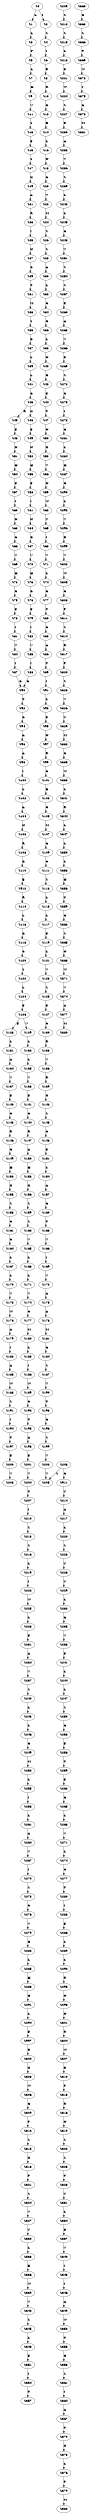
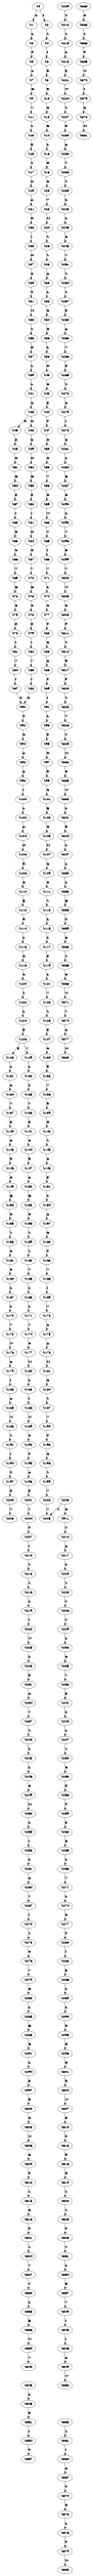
  strict digraph {
    S0
    S1
    S2
    S3
    S4
    S5
    S6
    S7
    S8
    S9
    S10
    S11
    S12
    S13
    S14
    S15
    S16
    S17
    S18
    S19
    S20
    S21
    S22
    S23
    S24
    S25
    S26
    S27
    S28
    S29
    S30
    S31
    S32
    S33
    S34
    S35
    S36
    S37
    S38
    S39
    S40
    S41
    S42
    S43
    S44
    S45
    S46
    S47
    S48
    S49
    S50
    S51
    S52
    S53
    S54
    S55
    S56
    S57
    S58
    S59
    S60
    S61
    S62
    S63
    S64
    S65
    S66
    S67
    S68
    S69
    S70
    S71
    S72
    S73
    S74
    S75
    S76
    S77
    S78
    S79
    S80
    S81
    S82
    S83
    S84
    S85
    S86
    S87
    S88
    S89
    S90
    S91
    S92
    S93
    S94
    S95
    S96
    S97
    S98
    S99
    S100
    S101
    S102
    S103
    S104
    S105
    S106
    S107
    S108
    S109
    S110
    S111
-   S112 [label=S912]
+   S112
    S113
    S114
    S115
    S116
    S117
    S118
    S119
    S120
    S121
    S122
    S123
    S124
    S125
    S126
    S127
    S128
    S129
    S130
    S131
    S132
    S133
    S134
    S135
    S136
    S137
    S138
    S139
    S140
    S141
    S142
    S143
    S144
    S145
    S146
    S147
    S148
    S149
    S150
    S151
    S152
    S153
    S154
    S155
    S156
    S157
    S158
    S159
    S160
    S161
    S162
    S163
    S164
    S165
    S166
    S167
    S168
    S169
    S170
    S171
    S172
    S173
    S174
    S175
    S176
    S177
    S178
    S179
    S180
    S181
    S182
    S183
    S184
    S185
    S186
    S187
    S188
    S189
    S190
    S191
    S192
    S193
    S194
    S195
    S196
    S197
    S198
    S199
    S200
    S201
    S202
    S203
    S204
    S205
    S207
    S210
    S208
    n210 [label=S911]
    S209
    S212
    S213
    S214
    S215
    S216
    S217
    S218
    S219
    S220
    S221
    S222
    S223
    S224
    S225
    S226
    S227
    S228
    S229
    S230
    S231
    S232
    S233
    S234
    S235
    S236
    S237
    S238
    S239
    S240
    S241
    S242
    S243
    S244
    S245
    S246
    S247
    S248
    S249
    S250
    S251
    S252
    S253
    S254
    S255
    S256
    S257
    S258
    S259
    S260
    S261
    S262
    S263
    S264
    S265
    S266
    S267
    S268
    S269
    S270
    S271
    S272
    S273
    S274
    S275
    S276
    S277
    S278
    S279
    S280
    S281
    S282
    S283
    S284
    S285
    S286
    S287
    S288
    S289
    S290
    S291
    S292
    S293
    S294
    S295
    S296
    n297 [label=S997]
    S298
    S299
    S300
    S301
    S302
    S303
    S304
    S305
    S306
    S307
    S308
    S309
    S310
    S311
    S312
    S313
    S314
    S315
    S316
    S317
    S318
    S319
    S320
    S321
    S322
    S323
    S324
    S325
    S326
    S327
    S328
    S329
    S330
    S331
    S332
    S333
    S334
    S335
    S336
    S337
    S338
    S339
    S340
    S341
    S342
    S343
    S344
    S345
    S346
    S347
    S348
    S349
    S350
    S351
    S352
    S353
    S354
-   S355
    S356
    S357
    S358
    S359
    S361
    S362
    S360
    S363
    S364
    S365
    S366
    S367
    S368
    S369
    S370
    S371
    S372
    S373
    S374
    S375
    S376
    S377
    S378
    S379
    S380
    S381
    S382
    S0 -> S1 [label=L]
    S0 -> S2 [label=I]
    S1 -> S3 [label=L]
    S2 -> S4 [label=S]
    S3 -> S5 [label=P]
    S4 -> S6 [label=I]
    S5 -> S7 [label=L]
    S6 -> S8 [label=R]
    S7 -> S9 [label=H]
    S8 -> S10 [label=R]
    S9 -> S11 [label=V]
    S10 -> S12 [label=K]
    S11 -> S13 [label=S]
    S12 -> S14 [label=E]
    S13 -> S15 [label=F]
    S14 -> S16 [label=L]
    S15 -> S17 [label=S]
    S16 -> S18 [label=N]
    S17 -> S19 [label=K]
    S18 -> S20 [label=C]
    S19 -> S21 [label=A]
    S20 -> S22 [label=V]
    S21 -> S23 [label=R]
    S22 -> S24 [label=M]
    S23 -> S25 [label=I]
    S24 -> S26 [label=S]
    S25 -> S27 [label=N]
    S26 -> S28 [label=S]
    S27 -> S29 [label=C]
    S28 -> S30 [label=A]
    S29 -> S31 [label=T]
    S30 -> S32 [label=L]
    S31 -> S33 [label=M]
    S32 -> S34 [label=G]
    S33 -> S35 [label=S]
    S34 -> S36 [label=Q]
    S35 -> S37 [label=D]
    S36 -> S38 [label=L]
    S37 -> S39 [label=L]
    S38 -> S40 [label=N]
    S39 -> S41 [label=L]
    S40 -> S42 [label=Q]
    S41 -> S43 [label=G]
    S42 -> S44 [label=F]
    S43 -> S45 [label=R]
    S43 -> S46 [label=K]
    S44 -> S47 [label=T]
    S45 -> S48 [label=F]
    S46 -> S49 [label=F]
    S47 -> S50 [label=N]
    S48 -> S51 [label=N]
    S49 -> S52 [label=N]
    S50 -> S53 [label=K]
    S51 -> S54 [label=H]
    S52 -> S55 [label=H]
    S53 -> S56 [label=V]
    S54 -> S57 [label=F]
    S55 -> S58 [label=F]
    S56 -> S59 [label=N]
    S57 -> S60 [label=I]
    S58 -> S61 [label=I]
    S59 -> S62 [label=W]
    S60 -> S63 [label=N]
    S61 -> S64 [label=N]
    S62 -> S65 [label=Y]
    S63 -> S66 [label=G]
    S64 -> S67 [label=Q]
    S65 -> S68 [label=I]
    S66 -> S69 [label=V]
    S67 -> S70 [label=V]
    S68 -> S71 [label=V]
    S69 -> S72 [label=H]
    S70 -> S73 [label=H]
    S71 -> S74 [label=L]
    S72 -> S75 [label=G]
    S73 -> S76 [label=G]
    S74 -> S77 [label=G]
    S75 -> S78 [label=F]
    S76 -> S79 [label=F]
    S77 -> S80 [label=T]
    S78 -> S81 [label=I]
    S79 -> S82 [label=I]
    S80 -> S83 [label=G]
    S81 -> S84 [label=V]
    S82 -> S85 [label=V]
    S83 -> S86 [label=A]
    S84 -> S87 [label=I]
    S85 -> S88 [label=I]
    S86 -> S89 [label=T]
    S87 -> S90 [label=G]
    S88 -> S90 [label=G]
    S89 -> S91 [label=I]
    S90 -> S92 [label=T]
    S91 -> S93 [label=L]
    S92 -> S94 [label=G]
    S93 -> S95 [label=F]
    S94 -> S96 [label=A]
    S95 -> S97 [label=N]
    S96 -> S98 [label=A]
    S97 -> S99 [label=R]
    S98 -> S100 [label=I]
    S99 -> S101 [label=G]
    S100 -> S102 [label=L]
    S101 -> S103 [label=E]
    S102 -> S104 [label=A]
    S103 -> S105 [label=Q]
    S104 -> S106 [label=N]
    S105 -> S107 [label=M]
    S106 -> S108 [label=R]
    S107 -> S109 [label=G]
    S108 -> S110 [label=G]
    S109 -> S111 [label=C]
    S110 -> S112 [label=E]
    S111 -> S113 [label=S]
    S112 -> S114 [label=R]
    S113 -> S115 [label=L]
    S114 -> S116 [label=L]
    S115 -> S117 [label=L]
    S116 -> S118 [label=G]
    S117 -> S119 [label=F]
    S118 -> S120 [label=C]
    S119 -> S121 [label=L]
    S120 -> S122 [label=S]
    S121 -> S123 [label=V]
    S122 -> S124 [label=L]
    S123 -> S125 [label=S]
    S124 -> S126 [label=F]
    S125 -> S127 [label=F]
    S126 -> S128 [label=F]
    S126 -> S129 [label=V]
    S127 -> S130 [label=C]
    S128 -> S131 [label=L]
    S129 -> S132 [label=L]
    S130 -> S133 [label=R]
    S131 -> S134 [label=A]
    S132 -> S135 [label=L]
    S133 -> S136 [label=V]
    S134 -> S137 [label=V]
    S135 -> S138 [label=V]
    S136 -> S139 [label=R]
    S137 -> S140 [label=F]
    S138 -> S141 [label=F]
    S139 -> S142 [label=K]
    S140 -> S143 [label=C]
    S141 -> S144 [label=C]
    S142 -> S145 [label=S]
    S143 -> S146 [label=R]
    S144 -> S147 [label=R]
    S145 -> S148 [label=C]
    S146 -> S149 [label=G]
    S147 -> S150 [label=A]
    S148 -> S151 [label=F]
    S149 -> S152 [label=H]
    S150 -> S153 [label=H]
    S151 -> S154 [label=L]
    S152 -> S155 [label=K]
    S153 -> S156 [label=K]
    S154 -> S157 [label=A]
    S155 -> S158 [label=S]
    S156 -> S159 [label=S]
    S157 -> S160 [label=G]
    S158 -> S161 [label=C]
    S159 -> S162 [label=S]
    S160 -> S163 [label=T]
    S161 -> S164 [label=C]
    S162 -> S165 [label=V]
    S163 -> S166 [label=V]
    S164 -> S167 [label=L]
    S165 -> S168 [label=L]
    S166 -> S169 [label=I]
    S167 -> S170 [label=L]
    S168 -> S171 [label=L]
    S169 -> S172 [label=V]
    S170 -> S173 [label=V]
    S171 -> S174 [label=V]
    S172 -> S175 [label=A]
    S173 -> S176 [label=W]
    S174 -> S177 [label=C]
    S175 -> S178 [label=A]
    S176 -> S179 [label=A]
    S177 -> S180 [label=M]
    S178 -> S181 [label=M]
    S179 -> S182 [label=I]
    S180 -> S183 [label=L]
    S181 -> S184 [label=G]
    S182 -> S185 [label=A]
    S183 -> S186 [label=I]
    S184 -> S187 [label=S]
    S185 -> S188 [label=W]
    S186 -> S189 [label=W]
    S187 -> S190 [label=V]
    S188 -> S191 [label=S]
    S189 -> S192 [label=C]
    S190 -> S193 [label=T]
    S191 -> S194 [label=I]
    S192 -> S195 [label=T]
    S193 -> S196 [label=G]
    S194 -> S197 [label=T]
    S195 -> S198 [label=A]
    S196 -> S199 [label=S]
    S197 -> S200 [label=F]
    S198 -> S201 [label=F]
    S199 -> S202 [label=V]
    S200 -> S203 [label=V]
    S201 -> S204 [label=V]
    S202 -> S205 [label=V]
    S204 -> S207 [label=T]
    S207 -> S210 [label=I]
    S210 -> S213 [label=S]
    S208 -> S205 [label=S]
    S208 -> n210 [label=G]
    n210 -> S214 [label=Y]
    S209 -> S212 [label=S]
    S212 -> S215 [label=S]
    S213 -> S216 [label=S]
    S214 -> S217 [label=A]
    S215 -> S218 [label=L]
    S216 -> S219 [label=L]
    S217 -> S220 [label=L]
    S218 -> S221 [label=F]
    S219 -> S222 [label=I]
    S220 -> S223 [label=S]
    S221 -> S224 [label=W]
    S222 -> S225 [label=W]
    S223 -> S226 [label=Y]
    S224 -> S227 [label=S]
    S225 -> S228 [label=L]
    S226 -> S229 [label=Y]
    S227 -> S230 [label=F]
    S228 -> S231 [label=F]
    S229 -> S232 [label=L]
    S230 -> S233 [label=A]
    S231 -> S234 [label=A]
    S232 -> S235 [label=G]
    S233 -> S236 [label=V]
    S234 -> S237 [label=V]
    S235 -> S238 [label=V]
    S236 -> S239 [label=S]
    S237 -> S240 [label=S]
    S238 -> S241 [label=F]
    S239 -> S242 [label=L]
    S240 -> S243 [label=L]
    S241 -> S244 [label=L]
    S242 -> S245 [label=L]
    S243 -> S246 [label=L]
    S244 -> S247 [label=L]
    S245 -> S248 [label=G]
    S246 -> S249 [label=G]
    S247 -> S250 [label=S]
    S248 -> S251 [label=V]
    S249 -> S252 [label=M]
    S250 -> S253 [label=G]
    S251 -> S254 [label=S]
    S252 -> S255 [label=L]
    S253 -> S256 [label=F]
    S254 -> S257 [label=S]
    S255 -> S258 [label=I]
    S256 -> S259 [label=T]
    S257 -> S260 [label=F]
    S258 -> S261 [label=L]
    S259 -> S262 [label=F]
    S260 -> S263 [label=A]
    S261 -> S264 [label=A]
    S262 -> S265 [label=G]
    S263 -> S266 [label=V]
    S264 -> S267 [label=V]
    S265 -> S268 [label=L]
    S266 -> S269 [label=F]
    S267 -> S270 [label=I]
    S268 -> S271 [label=V]
    S269 -> S272 [label=S]
    S270 -> S273 [label=S]
    S271 -> S274 [label=L]
    S272 -> S275 [label=C]
    S273 -> S276 [label=C]
    S274 -> S277 [label=C]
    S275 -> S278 [label=I]
    S276 -> S279 [label=V]
    S277 -> S280 [label=T]
    S278 -> S281 [label=G]
    S279 -> S282 [label=G]
    S280 -> S283 [label=I]
    S281 -> S284 [label=L]
    S282 -> S285 [label=L]
    S283 -> S286 [label=F]
    S284 -> S287 [label=H]
    S285 -> S288 [label=H]
    S286 -> S289 [label=L]
    S287 -> S290 [label=Q]
    S288 -> S291 [label=Q]
    S289 -> S292 [label=L]
    S290 -> S293 [label=L]
    S291 -> S294 [label=L]
    S292 -> S295 [label=R]
    S293 -> S296 [label=V]
    S294 -> n297 [label=F]
    S295 -> S298 [label=N]
    S296 -> S299 [label=D]
    n297 -> S300 [label=D]
    S298 -> S301 [label=N]
    S299 -> S302 [label=V]
    S300 -> S303 [label=K]
    S301 -> S304 [label=R]
    S302 -> S305 [label=W]
    S303 -> S306 [label=W]
    S304 -> S307 [label=W]
    S305 -> S308 [label=G]
    S306 -> S309 [label=G]
    S307 -> S310 [label=D]
    S308 -> S311 [label=P]
    S309 -> S312 [label=P]
    S310 -> S313 [label=P]
    S311 -> S314 [label=S]
    S312 -> S315 [label=S]
    S313 -> S316 [label=R]
    S314 -> S317 [label=R]
    S315 -> S318 [label=K]
    S316 -> S319 [label=N]
    S317 -> S320 [label=P]
    S318 -> S321 [label=P]
    S319 -> S322 [label=S]
    S320 -> S323 [label=S]
    S321 -> S324 [label=S]
    S322 -> S325 [label=S]
    S323 -> S326 [label=V]
    S324 -> S327 [label=V]
    S325 -> S328 [label=T]
    S326 -> S329 [label=Y]
    S327 -> S330 [label=Y]
    S328 -> S331 [label=Y]
    S329 -> S332 [label=M]
    S330 -> S333 [label=L]
    S331 -> S334 [label=L]
    S332 -> S335 [label=G]
    S333 -> S336 [label=E]
    S334 -> S337 [label=D]
    S335 -> S338 [label=W]
    S336 -> S339 [label=W]
    S337 -> S340 [label=V]
    S338 -> S341 [label=L]
    S339 -> S342 [label=V]
    S340 -> S343 [label=I]
    S341 -> S344 [label=R]
-   S342 -> S345 [label=S]
    S343 -> S346 [label=I]
    S344 -> S347 [label=L]
    S345 -> S348 [label=L]
    S346 -> S349 [label=A]
    S347 -> S350 [label=L]
    S348 -> S351 [label=F]
    S349 -> S352 [label=W]
    S350 -> S353 [label=L]
    S351 -> S354 [label=I]
-   S352 -> S355 [label=T]
    S353 -> S356 [label=H]
    S354 -> S357 [label=T]
-   S355 -> S358 [label=Q]
    S356 -> S359 [label=T]
    S358 -> S361 [label=S]
    S359 -> S362 [label=G]
    S361 -> S364 [label=I]
    S362 -> S365 [label=S]
    S360 -> S363 [label=G]
    S363 -> S366 [label=S]
    S364 -> S367 [label=A]
    S365 -> S368 [label=N]
    S366 -> S369 [label=T]
    S367 -> S370 [label=T]
    S368 -> S371 [label=W]
    S369 -> S372 [label=W]
    S370 -> S373 [label=K]
    S371 -> S374 [label=V]
    S372 -> S375 [label=I]
    S373 -> S376 [label=L]
    S374 -> S377 [label=A]
    S375 -> S378 [label=G]
    S376 -> S379 [label=P]
    S377 -> S380 [label=M]
    S378 -> S381 [label=M]
    S379 -> S382 [label=M]
  }
